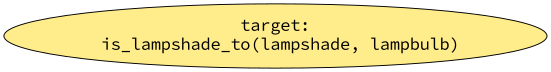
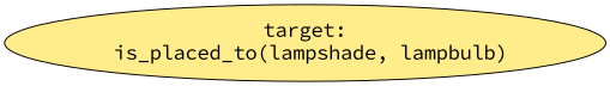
  digraph {
    fontname="Source Code Pro"
    ordering=out
-   n1 [fillcolor=lightgoldenrod1 fontcolor=black fontname="Source Code Pro" fontsize=18 label="target:\n is_lampshade_to(lampshade, lampbulb)" shape=ellipse style=filled]
+   n1 [fillcolor=lightgoldenrod1 fontcolor=black fontname="Source Code Pro" fontsize=18 label="target:\n is_placed_to(lampshade, lampbulb)" shape=ellipse style=filled]
  }
